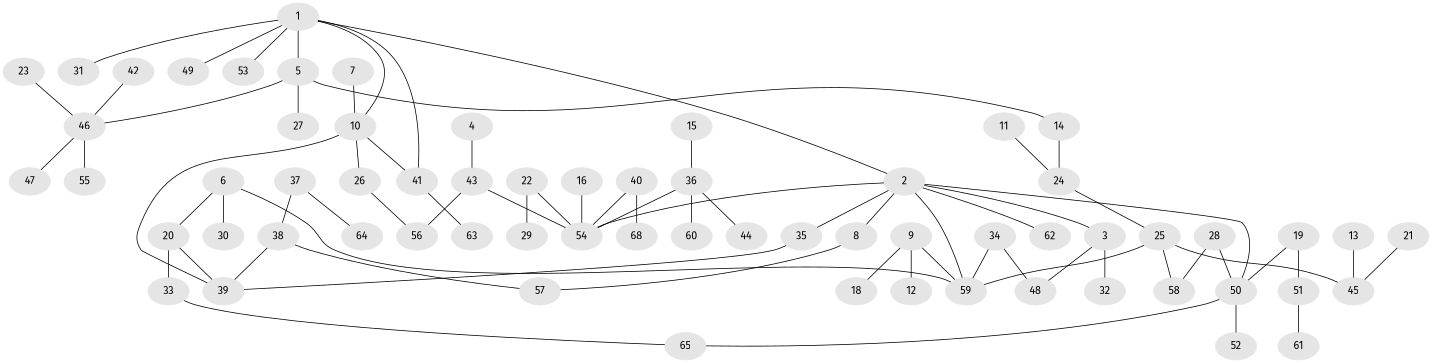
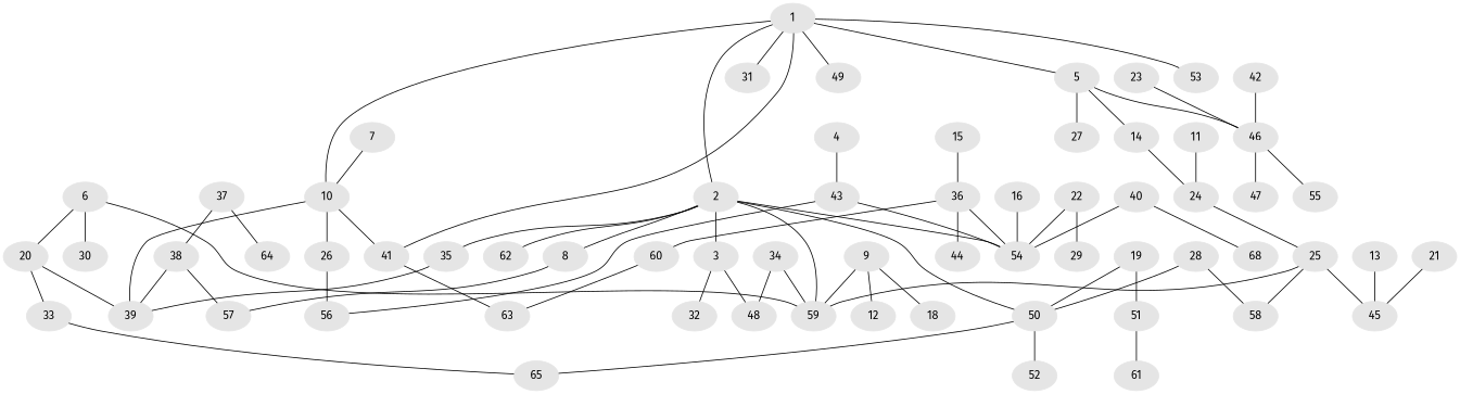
  graph {
    fontname="Fira Sans"
    node [color=gray90 fontname="Fira Sans" style=filled]
    edge [fontname="Fira Sans" weight=1.0]
    1
    2
    5
    10
    31
    41
    49
    53
    3
    8
    35
    50
    54
    59
    62
    14
    27
    46
    26
    39
    63
    32
    48
    57
    65
    52
    4
    43
    56
    24
    47
    55
    6
    20
    30
    33
    7
    9
    12
    18
    11
    25
    13
    45
    15
    36
    44
    60
    16
    19
    51
    61
    21
    22
    29
    23
    58
    28
    34
    37
    38
    64
    40
    n64 [label=68]
    42
    1 -- 2
    1 -- 5
    1 -- 10
    1 -- 31
    1 -- 41
    1 -- 49
    1 -- 53
    2 -- 3
    2 -- 8
    2 -- 35
    2 -- 50
    2 -- 54
    2 -- 59
    2 -- 62
    5 -- 14
    5 -- 27
    5 -- 46
    10 -- 41
    10 -- 26
    10 -- 39 [weight=2.0]
    41 -- 63
    3 -- 32
    3 -- 48
    8 -- 57
    35 -- 39
    50 -- 65
    50 -- 52
    14 -- 24
    46 -- 47
    46 -- 55
    26 -- 56
    4 -- 43
    43 -- 54
    43 -- 56
    24 -- 25
    6 -- 59
    6 -- 20
    6 -- 30
    20 -- 39
    20 -- 33
    33 -- 65
    7 -- 10
    9 -- 59
    9 -- 12
    9 -- 18
    11 -- 24
    25 -- 59
    25 -- 45
    25 -- 58
    13 -- 45
    15 -- 36
    36 -- 54
    36 -- 44
    36 -- 60
+   60 -- 63
    16 -- 54
    19 -- 50
    19 -- 51
    51 -- 61
    21 -- 45
    22 -- 54
    22 -- 29
    23 -- 46
    28 -- 50
    28 -- 58
    34 -- 59
    34 -- 48
    37 -- 38
    37 -- 64
    38 -- 39
    38 -- 57
    40 -- 54
    40 -- n64
    42 -- 46
  }
